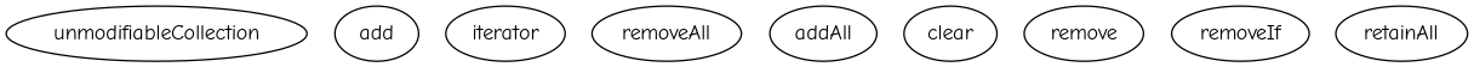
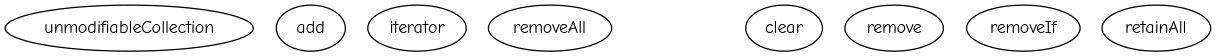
  digraph {
    fontname="Comic Neue"
    node [fontname="Comic Neue"]
    unmodifiableCollection
    add
    iterator
    removeAll
-   addAll
    clear
    remove
    removeIf
    retainAll
  }
